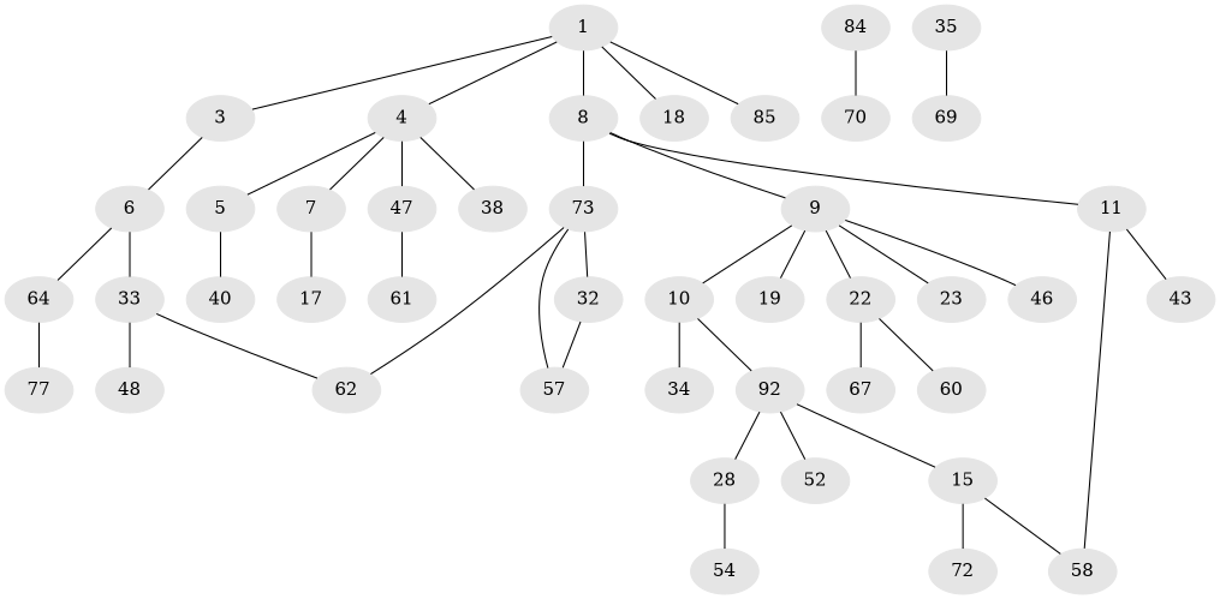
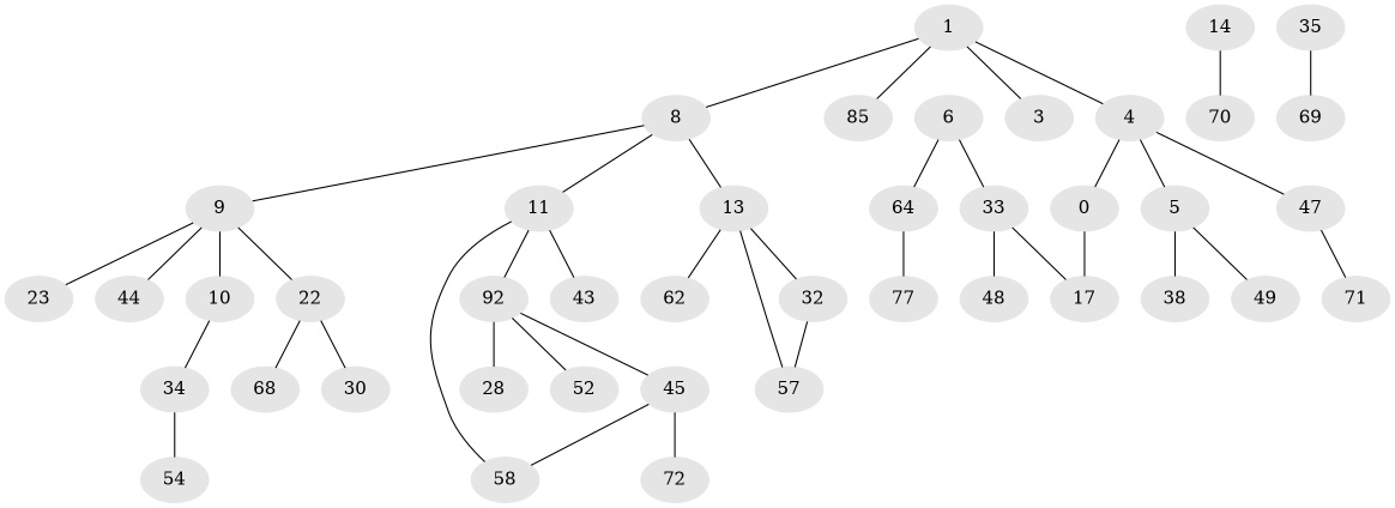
  graph {
    node [color=gray90 style=filled]
    1 [super="+2"]
    3 [super="+66"]
    4
    8
-   18
    85 [super="+87"]
    6
    5 [super="+29+24"]
-   7 [super="+84"]
+   7 [super="+84" label=0]
    47 [super="+69"]
    9 [super="+51"]
    11
-   13 [super="+49+21" label=73]
+   13 [super="+49+21"]
    33 [super="+65"]
    64
    38 [super="+50"]
-   40 [super="+42"]
+   40 [super="+42" label=49]
    17 [super="+53+61"]
-   71 [super="+81" label=61]
+   71 [super="+81"]
    62 [super="+78"]
    48
    77
    10 [super="+20"]
-   19 [super="+27+63+37"]
    22 [super="+25"]
    23
-   44 [label=46]
+   44
    n28 [label=92 super="+26+39"]
    43 [super="+56"]
    58
    32 [super="+46"]
    57
-   14 [label=84]
+   14
    70
    34
-   60
-   68 [label=67]
+   60 [label=30]
+   68
    54
-   15 [super="+16+41"]
+   15 [super="+16+41" label=45]
    28 [super="+36"]
    52
    72 [super="+79"]
    35 [super="+55+45"]
    n44 [label=69]
    1 -- 3
    1 -- 4
    1 -- 8
-   1 -- 18
    1 -- 85
-   3 -- 6
    4 -- 5
    4 -- 7
    4 -- 47
    8 -- 9
    8 -- 11
    8 -- 13
    6 -- 33
    6 -- 64
-   4 -- 38
+   5 -- 38
    5 -- 40
    7 -- 17
    47 -- 71
    9 -- 10
-   9 -- 19
    9 -- 22
    9 -- 23
    9 -- 44
-   10 -- n28
+   11 -- n28
    11 -- 43
    11 -- 58
    13 -- 62
    13 -- 32
    13 -- 57
-   33 -- 62
+   33 -- 17
    33 -- 48
    64 -- 77
    10 -- 34
    22 -- 60
    22 -- 68
    n28 -- 15
    n28 -- 28
    n28 -- 52
    32 -- 57
    14 -- 70
-   28 -- 54
+   34 -- 54
    15 -- 58
    15 -- 72
    35 -- n44
  }
